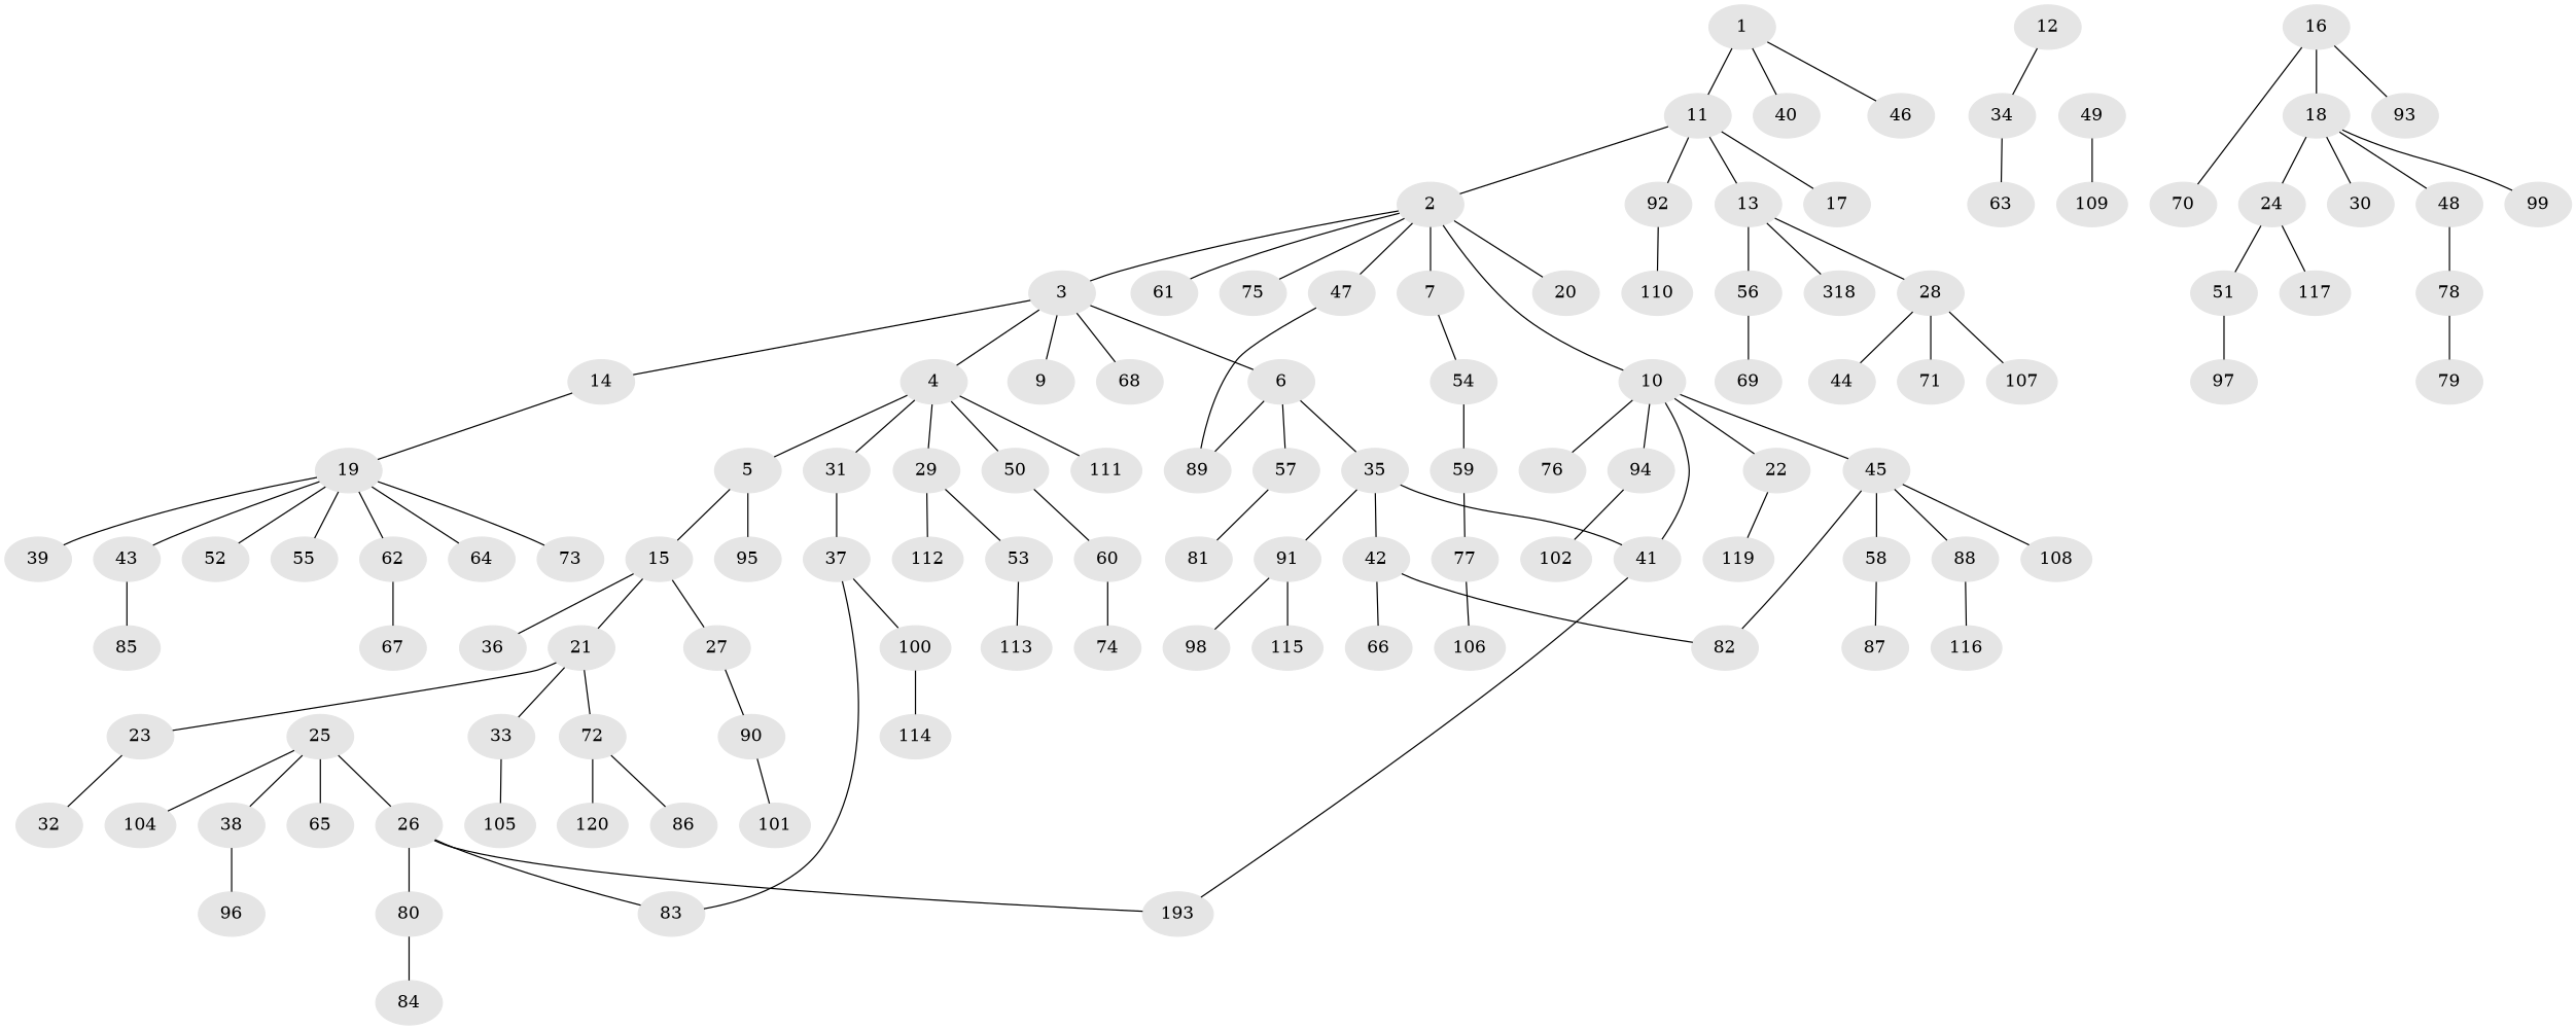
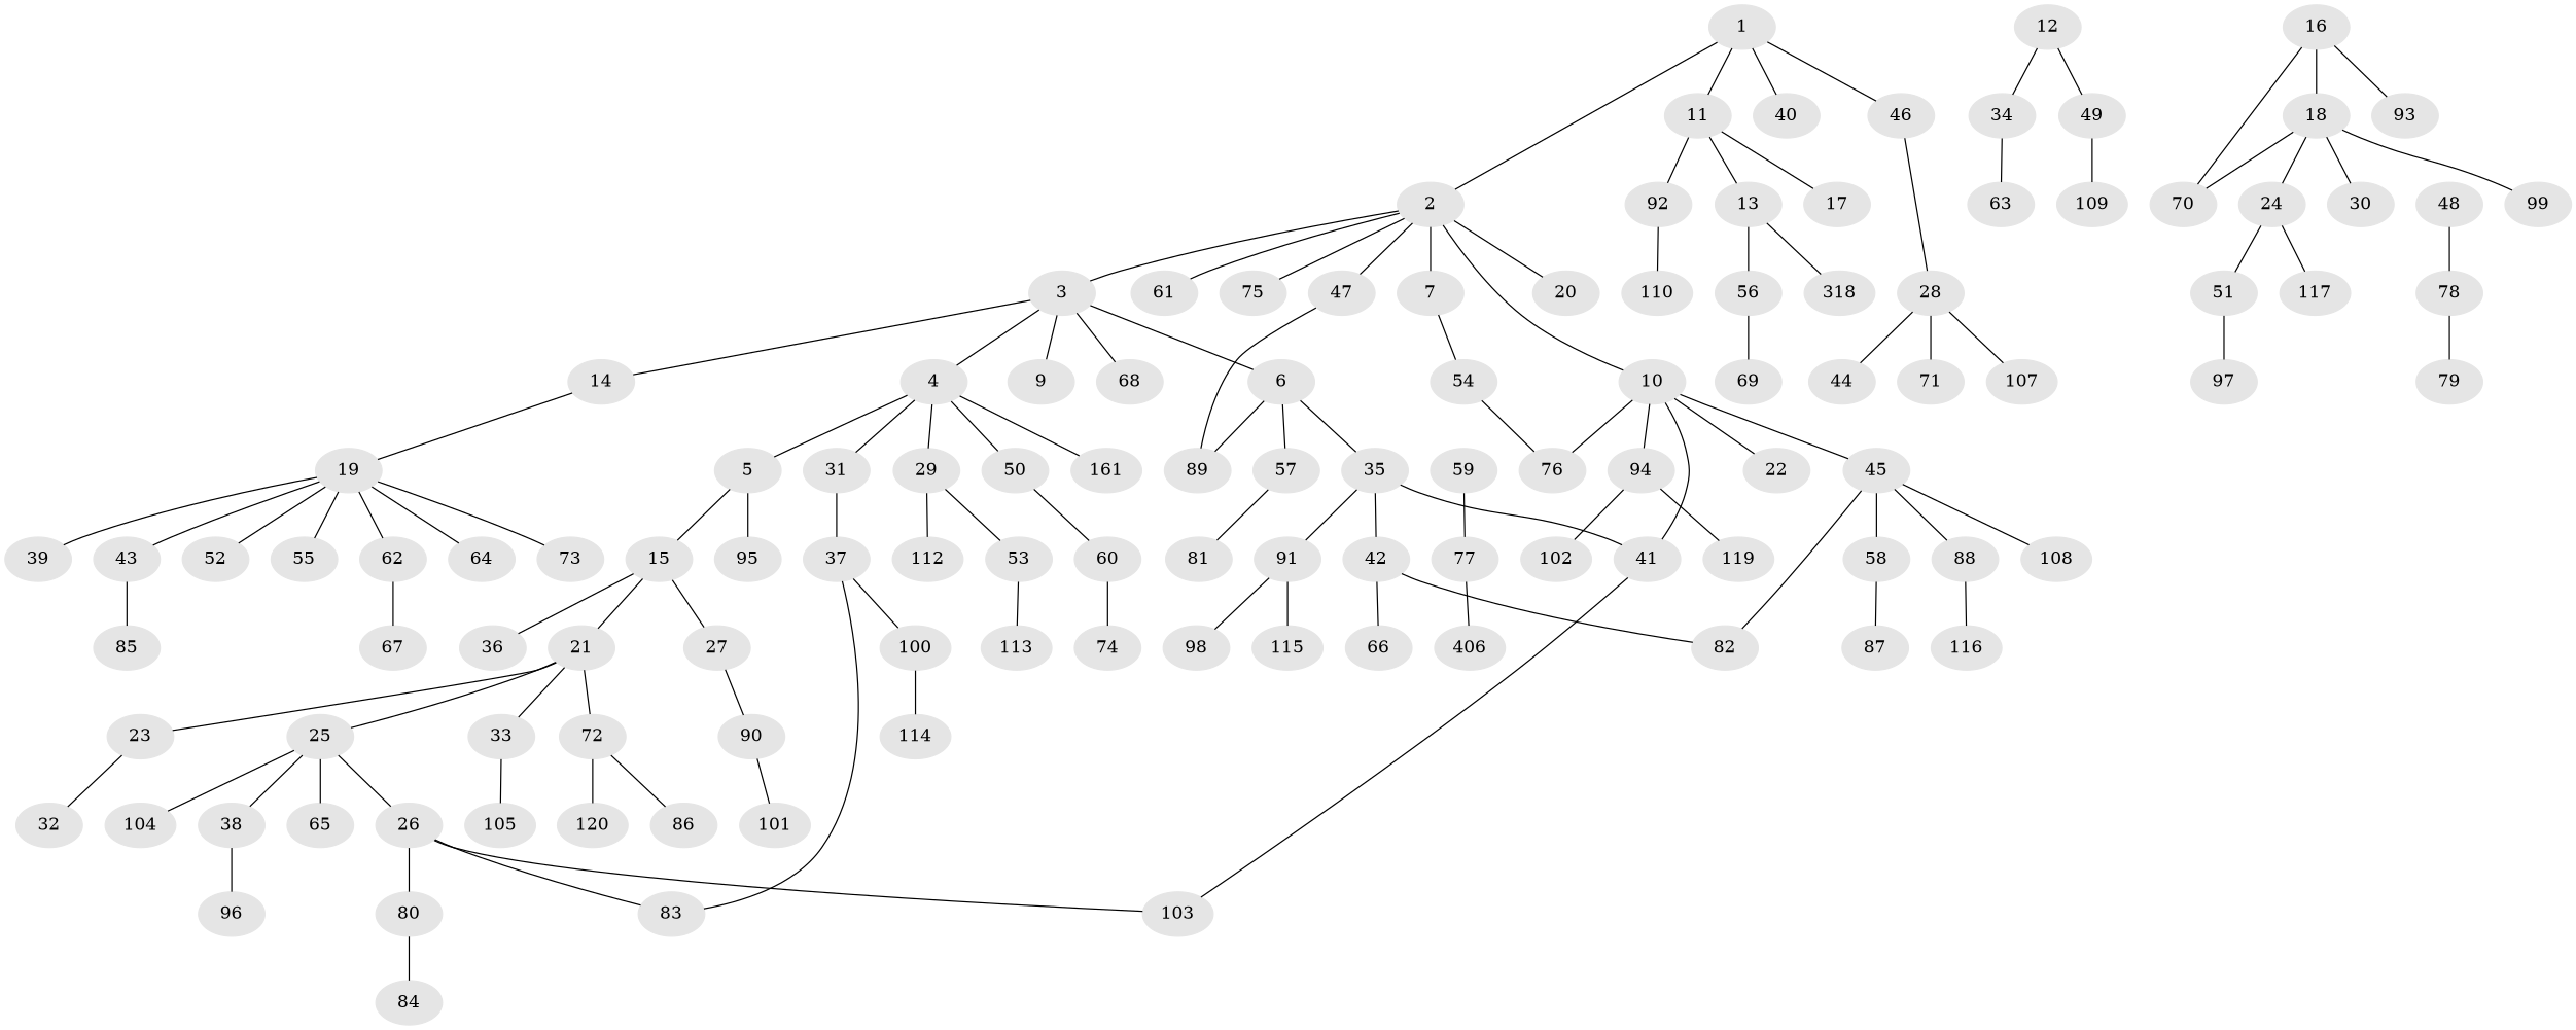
  graph {
    node [color=gray90 style=filled]
    1
    2
    11
    40
    46
    3
    7
    10
    20
    47
    61
    75
    13
    17
    92
    4
    6
    9
    14
    68
    54
    22
    41
    45
    76
    94
    89
    5
    29
    31
    50
-   111
+   111 [label=161]
    35
    57
    19
    15
    95
    53
    112
    37
    60
    21
    27
    36
    42
    91
    81
    59
    12
    34
    49
    16
    18
    70
    93
-   103 [label=193]
+   103
    82
    58
    88
    108
    102
    119
    28
    56
    n65 [label=318]
    110
    63
    109
    44
    71
    107
    69
    39
    43
    52
    55
    62
    64
    73
    23
    25
    33
    72
    90
    24
    30
    48
    99
    51
    117
    78
    85
    67
    32
    26
    38
    65
    104
    105
    86
    120
    97
    80
    83
    96
    84
    101
    113
    100
    66
    98
    115
    114
    87
    116
    79
    74
    77
-   106
-   11 -- 2
+   106 [label=406]
+   1 -- 2
    1 -- 11
    1 -- 40
    1 -- 46
    2 -- 3
    2 -- 7
    2 -- 10
    2 -- 20
    2 -- 47
    2 -- 61
    2 -- 75
    11 -- 13
    11 -- 17
    11 -- 92
    3 -- 4
    3 -- 6
    3 -- 9
    3 -- 14
    3 -- 68
    7 -- 54
    10 -- 22
    10 -- 41
    10 -- 45
    10 -- 76
    10 -- 94
    47 -- 89
-   13 -- 28
+   46 -- 28
    13 -- 56
    13 -- n65
    92 -- 110
    4 -- 5
    4 -- 29
    4 -- 31
    4 -- 50
    4 -- 111
    6 -- 89
    6 -- 35
    6 -- 57
    14 -- 19
-   54 -- 59
+   54 -- 76
    41 -- 103
    45 -- 82
    45 -- 58
    45 -- 88
    45 -- 108
    94 -- 102
-   22 -- 119
+   94 -- 119
    5 -- 15
    5 -- 95
    29 -- 53
    29 -- 112
    31 -- 37
    50 -- 60
    35 -- 41
    35 -- 42
    35 -- 91
    57 -- 81
    19 -- 39
    19 -- 43
    19 -- 52
    19 -- 55
    19 -- 62
    19 -- 64
    19 -- 73
    15 -- 21
    15 -- 27
    15 -- 36
    53 -- 113
    37 -- 83
    37 -- 100
    60 -- 74
    21 -- 23
+   21 -- 25
    21 -- 33
    21 -- 72
    27 -- 90
    42 -- 82
    42 -- 66
    91 -- 98
    91 -- 115
    59 -- 77
    12 -- 34
+   12 -- 49
    34 -- 63
    49 -- 109
    16 -- 18
    16 -- 70
    16 -- 93
    18 -- 24
    18 -- 30
-   18 -- 48
+   18 -- 70
    18 -- 99
    58 -- 87
    88 -- 116
    28 -- 44
    28 -- 71
    28 -- 107
    56 -- 69
    43 -- 85
    62 -- 67
    23 -- 32
    25 -- 26
    25 -- 38
    25 -- 65
    25 -- 104
    33 -- 105
    72 -- 86
    72 -- 120
    90 -- 101
    24 -- 51
    24 -- 117
    48 -- 78
    51 -- 97
    78 -- 79
    26 -- 103
    26 -- 80
    26 -- 83
    38 -- 96
    80 -- 84
    100 -- 114
    77 -- 106
  }
